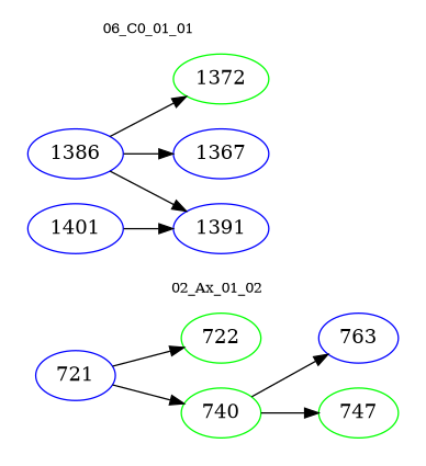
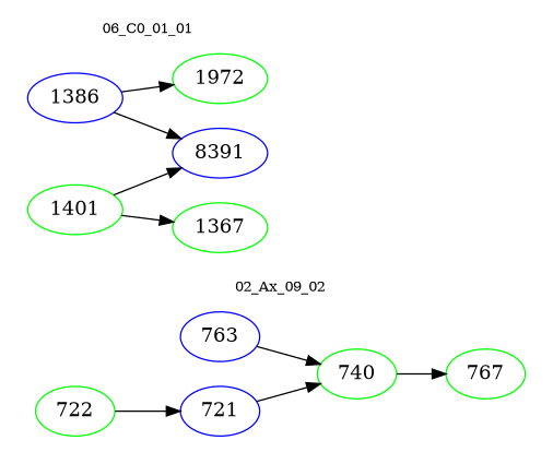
  digraph {
    rankdir=LR
    node [color=green]
    edge [color=black]
    n1 [label=740]
    n2 [color=blue label=721]
-   n3 [label=747]
+   n3 [label=767]
    n4 [color=blue label=763]
    n5 [label=722]
    n6 [color=blue label=1386]
-   n7 [color=blue label=1367]
-   n8 [color=blue label=1391]
-   n9 [label=1372]
-   n10 [color=blue label=1401]
+   n7 [label=1367]
+   n8 [color=blue label=8391]
+   n9 [label=1972]
+   n10 [label=1401]
    subgraph cluster_1 {
      color=white
      fontsize=10
-     label="02_Ax_01_02"
+     label="02_Ax_09_02"
      n1
      n2
      n3
      n4
      n5
    }
    subgraph cluster_2 {
      color=white
      fontsize=10
      label="06_C0_01_01"
      n6
      n7
      n8
      n9
      n10
    }
    n1 -> n3
-   n1 -> n4
+   n4 -> n1
    n2 -> n1
-   n2 -> n5
-   n6 -> n7
+   n5 -> n2
+   n10 -> n7
    n6 -> n8
    n6 -> n9
    n10 -> n8
  }
